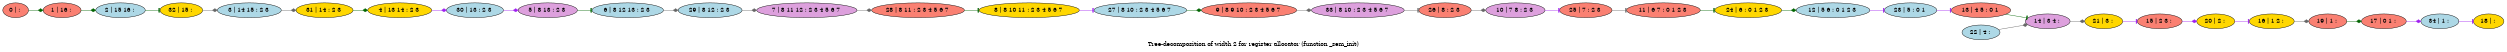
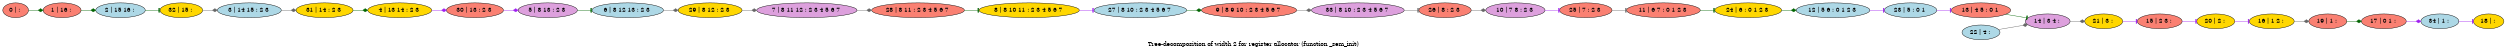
  digraph {
    label="Tree-decomposition of width 2 for register allocator (function _sem_init)"
    rankdir=LR
    node [fillcolor=salmon style=filled]
    edge [arrowhead=diamond color=gray40]
    n1 [label="0 | : "]
    n2 [label="1 | 16 : "]
    n3 [fillcolor=lightblue label="2 | 15 16 : "]
    n4 [fillcolor=gold label="32 | 15 : "]
    n5 [fillcolor=lightblue label="3 | 14 15 : 2 3 "]
    n6 [fillcolor=gold label="31 | 14 : 2 3 "]
    n7 [fillcolor=gold label="4 | 13 14 : 2 3 "]
-   n8 [fillcolor=lightblue label="30 | 13 : 2 3 "]
+   n8 [label="30 | 13 : 2 3 "]
    n9 [fillcolor=plum label="5 | 8 13 : 2 3 "]
    n10 [fillcolor=lightblue label="6 | 8 12 13 : 2 3 "]
-   n11 [fillcolor=lightblue label="29 | 8 12 : 2 3 "]
+   n11 [fillcolor=gold label="29 | 8 12 : 2 3 "]
    n12 [fillcolor=plum label="7 | 8 11 12 : 2 3 4 5 6 7 "]
    n13 [label="28 | 8 11 : 2 3 4 5 6 7 "]
    n14 [fillcolor=gold label="8 | 8 10 11 : 2 3 4 5 6 7 "]
    n15 [fillcolor=lightblue label="27 | 8 10 : 2 3 4 5 6 7 "]
    n16 [label="9 | 8 9 10 : 2 3 4 5 6 7 "]
    n17 [fillcolor=plum label="33 | 8 10 : 2 3 4 5 6 7 "]
    n18 [label="26 | 8 : 2 3 "]
    n19 [fillcolor=plum label="10 | 7 8 : 2 3 "]
    n20 [label="25 | 7 : 2 3 "]
    n21 [label="11 | 6 7 : 0 1 2 3 "]
    n22 [fillcolor=gold label="24 | 6 : 0 1 2 3 "]
    n23 [fillcolor=lightblue label="12 | 5 6 : 0 1 2 3 "]
    n24 [fillcolor=lightblue label="23 | 5 : 0 1 "]
    n25 [label="13 | 4 5 : 0 1 "]
    n26 [fillcolor=plum label="14 | 3 4 : "]
    n27 [fillcolor=lightblue label="22 | 4 : "]
    n28 [fillcolor=gold label="21 | 3 : "]
    n29 [label="15 | 2 3 : "]
    n30 [fillcolor=gold label="20 | 2 : "]
    n31 [fillcolor=gold label="16 | 1 2 : "]
    n32 [label="19 | 1 : "]
    n33 [label="17 | 0 1 : "]
    n34 [fillcolor=lightblue label="34 | 1 : "]
    n35 [fillcolor=gold label="18 | : "]
    n1 -> n2 [color=darkgreen]
    n2 -> n3 [color=darkgreen]
    n3 -> n4 [arrowhead=tee color=darkgreen]
    n4 -> n5
    n5 -> n6
    n6 -> n7 [color=darkgreen]
    n7 -> n8 [color=purple]
    n8 -> n9 [color=purple]
    n9 -> n10 [arrowhead=tee color=darkgreen]
    n10 -> n11
    n11 -> n12
    n12 -> n13
    n13 -> n14 [arrowhead=tee color=darkgreen]
    n14 -> n15 [arrowhead=tee color=purple]
    n15 -> n16 [color=darkgreen]
    n16 -> n17
    n17 -> n18 [arrowhead=tee]
    n18 -> n19
    n19 -> n20 [arrowhead=tee color=purple]
    n20 -> n21 [arrowhead=tee]
    n21 -> n22 [arrowhead=tee color=darkgreen]
    n22 -> n23 [color=darkgreen]
    n23 -> n24 [arrowhead=tee color=purple]
    n24 -> n25 [arrowhead=tee color=purple]
    n25 -> n26 [arrowhead=tee color=darkgreen]
    n26 -> n28
    n27 -> n26
    n28 -> n29 [arrowhead=tee color=purple]
-   n29 -> n30 [color=purple]
+   n29 -> n30 [arrowhead=tee color=purple]
    n30 -> n31 [arrowhead=tee color=purple]
    n31 -> n32
    n32 -> n33 [color=darkgreen]
    n33 -> n34 [color=purple]
    n34 -> n35 [arrowhead=tee color=purple]
  }
